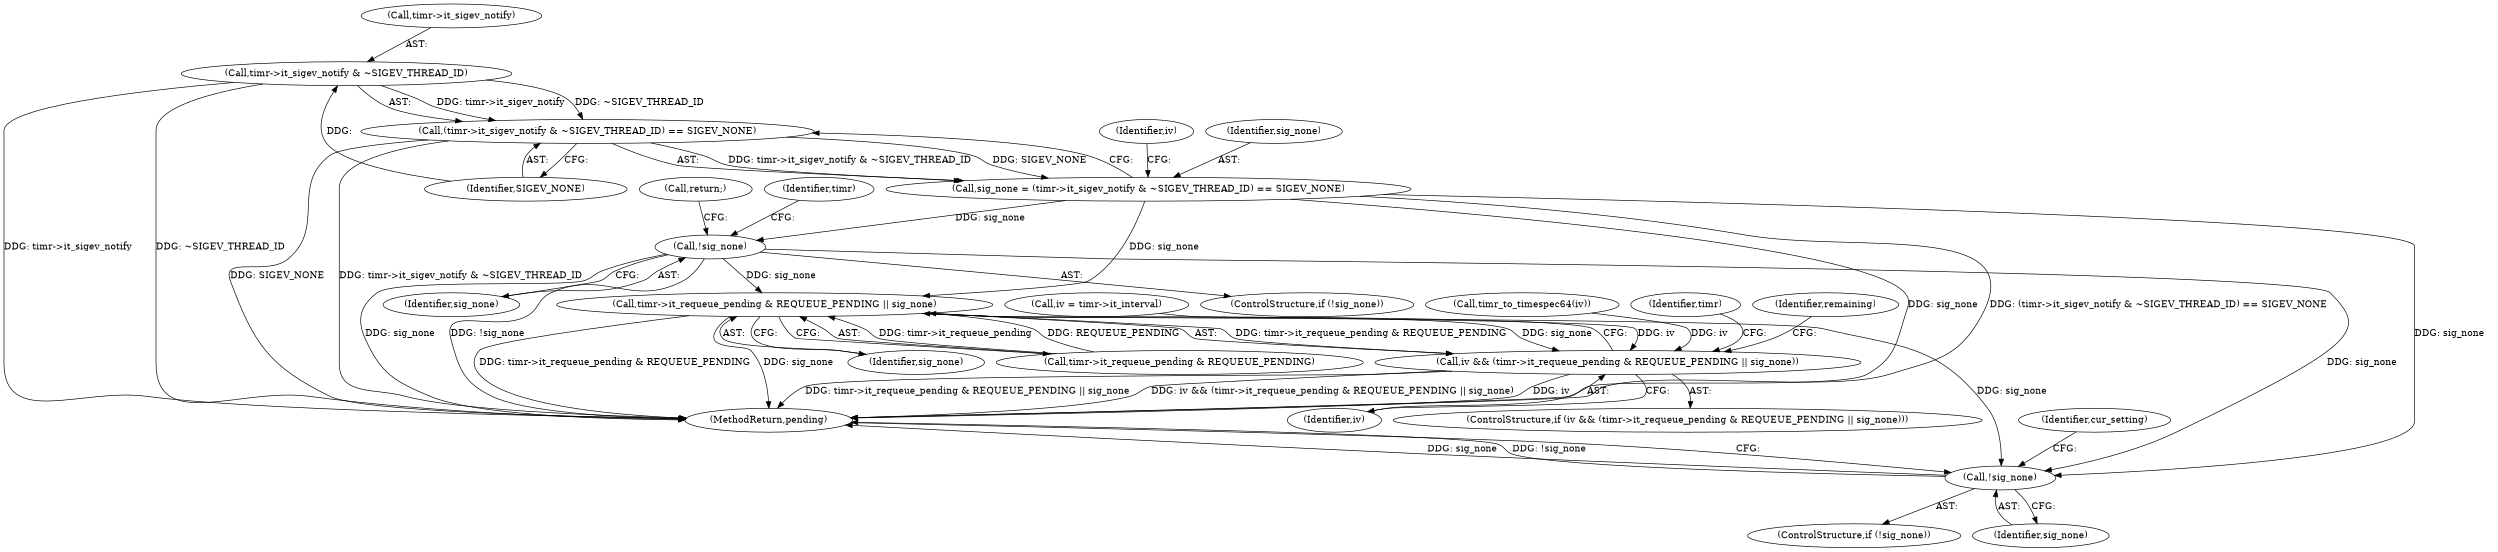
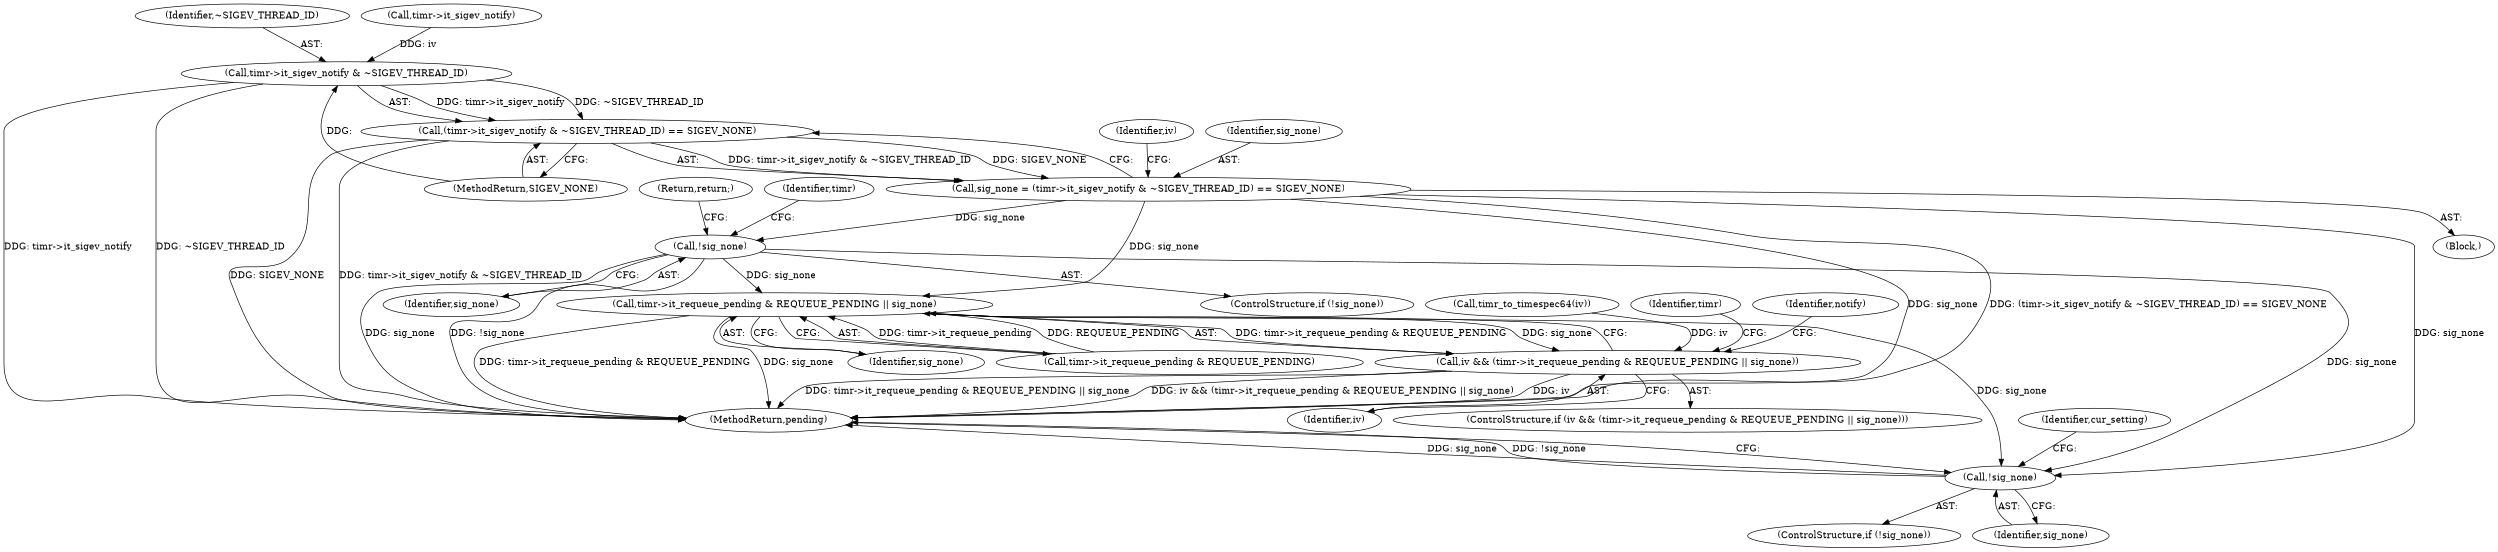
  digraph {
    n1 [label="(Call,timr->it_sigev_notify & ~SIGEV_THREAD_ID)"]
    n2 [label="(Call,(timr->it_sigev_notify & ~SIGEV_THREAD_ID) == SIGEV_NONE)"]
    n3 [label="(MethodReturn,pending)"]
    n4 [label="(Call,sig_none = (timr->it_sigev_notify & ~SIGEV_THREAD_ID) == SIGEV_NONE)"]
-   n5 [label="(Identifier,SIGEV_NONE)"]
+   n5 [label="(MethodReturn,SIGEV_NONE)"]
+   n6 [label="(Identifier,~SIGEV_THREAD_ID)"]
    n7 [label="(Call,!sig_none)"]
    n8 [label="(Call,!sig_none)"]
    n9 [label="(Call,timr->it_requeue_pending & REQUEUE_PENDING || sig_none)"]
+   n10 [label="(Block,)"]
    n11 [label="(Identifier,sig_none)"]
    n12 [label="(ControlStructure,if (!sig_none))"]
    n13 [label="(Call,iv && (timr->it_requeue_pending & REQUEUE_PENDING || sig_none))"]
    n14 [label="(Call,timr->it_requeue_pending & REQUEUE_PENDING)"]
    n15 [label="(Identifier,sig_none)"]
    n16 [label="(ControlStructure,if (!sig_none))"]
    n17 [label="(Identifier,sig_none)"]
    n18 [label="(Identifier,iv)"]
    n19 [label="(ControlStructure,if (iv && (timr->it_requeue_pending & REQUEUE_PENDING || sig_none)))"]
    n20 [label="(Identifier,iv)"]
-   n21 [label="(Call,iv = timr->it_interval)"]
    n22 [label="(Call,timr->it_sigev_notify)"]
    n23 [label="(Identifier,sig_none)"]
    n24 [label="(Identifier,cur_setting)"]
    n25 [label="(Call,timr_to_timespec64(iv))"]
-   n26 [label="(Call,return;)"]
+   n26 [label="(Return,return;)"]
    n27 [label="(Identifier,timr)"]
    n28 [label="(Identifier,timr)"]
-   n29 [label="(Identifier,remaining)"]
+   n29 [label="(Identifier,notify)"]
    n1 -> n2 [label="AST: "]
    n1 -> n2 [label="DDG: timr->it_sigev_notify"]
    n1 -> n2 [label="DDG: ~SIGEV_THREAD_ID"]
    n1 -> n3 [label="DDG: timr->it_sigev_notify"]
    n1 -> n3 [label="DDG: ~SIGEV_THREAD_ID"]
    n2 -> n3 [label="DDG: SIGEV_NONE"]
    n2 -> n3 [label="DDG: timr->it_sigev_notify & ~SIGEV_THREAD_ID"]
    n2 -> n4 [label="AST: "]
    n2 -> n4 [label="DDG: timr->it_sigev_notify & ~SIGEV_THREAD_ID"]
    n2 -> n4 [label="DDG: SIGEV_NONE"]
    n2 -> n5 [label="CFG: "]
    n3 -> n7 [label="CFG: "]
    n4 -> n2 [label="CFG: "]
    n4 -> n3 [label="DDG: sig_none"]
    n4 -> n3 [label="DDG: (timr->it_sigev_notify & ~SIGEV_THREAD_ID) == SIGEV_NONE"]
    n4 -> n7 [label="DDG: sig_none"]
    n4 -> n8 [label="DDG: sig_none"]
    n4 -> n9 [label="DDG: sig_none"]
+   n4 -> n10 [label="AST: "]
    n5 -> n1 [label="DDG: "]
    n5 -> n2 [label="AST: "]
+   n6 -> n1 [label="AST: "]
    n7 -> n3 [label="DDG: sig_none"]
    n7 -> n3 [label="DDG: !sig_none"]
    n7 -> n16 [label="AST: "]
    n7 -> n17 [label="CFG: "]
    n8 -> n3 [label="DDG: sig_none"]
    n8 -> n3 [label="DDG: !sig_none"]
    n8 -> n7 [label="DDG: sig_none"]
    n8 -> n9 [label="DDG: sig_none"]
    n8 -> n11 [label="CFG: "]
    n8 -> n12 [label="AST: "]
    n9 -> n3 [label="DDG: timr->it_requeue_pending & REQUEUE_PENDING"]
    n9 -> n3 [label="DDG: sig_none"]
    n9 -> n7 [label="DDG: sig_none"]
    n9 -> n13 [label="AST: "]
    n9 -> n13 [label="DDG: timr->it_requeue_pending & REQUEUE_PENDING"]
    n9 -> n13 [label="DDG: sig_none"]
    n9 -> n14 [label="CFG: "]
    n9 -> n15 [label="CFG: "]
    n11 -> n8 [label="AST: "]
    n13 -> n3 [label="DDG: timr->it_requeue_pending & REQUEUE_PENDING || sig_none"]
    n13 -> n3 [label="DDG: iv && (timr->it_requeue_pending & REQUEUE_PENDING || sig_none)"]
    n13 -> n3 [label="DDG: iv"]
    n13 -> n9 [label="CFG: "]
    n13 -> n18 [label="CFG: "]
    n13 -> n19 [label="AST: "]
    n14 -> n9 [label="AST: "]
    n14 -> n9 [label="DDG: timr->it_requeue_pending"]
    n14 -> n9 [label="DDG: REQUEUE_PENDING"]
    n15 -> n9 [label="AST: "]
    n17 -> n7 [label="AST: "]
    n18 -> n13 [label="AST: "]
    n20 -> n4 [label="CFG: "]
-   n21 -> n13 [label="DDG: iv"]
-   n22 -> n1 [label="AST: "]
+   n22 -> n1 [label="DDG: iv"]
    n23 -> n4 [label="AST: "]
    n24 -> n7 [label="CFG: "]
    n25 -> n13 [label="DDG: iv"]
    n26 -> n8 [label="CFG: "]
    n27 -> n13 [label="CFG: "]
    n28 -> n8 [label="CFG: "]
    n29 -> n13 [label="CFG: "]
  }
